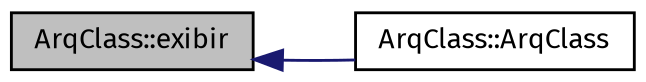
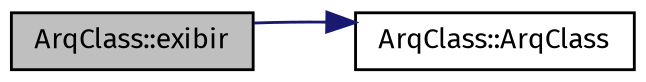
  digraph {
    rankdir=LR
    fontname="Fira Sans"
    node [color=black fontname="Fira Sans" fontsize=10 shape=record style=filled]
    n1 [fillcolor=grey75 fontcolor=black height=0.2 label="ArqClass::exibir" width=0.4]
    n2 [fillcolor=white height=0.2 label="ArqClass::ArqClass" width=0.4]
-   n1 -> n2 [color=midnightblue dir=back fontname="Fira Sans" fontsize=10 labelfontname=Helvetica labelfontsize=10 style=solid]
+   n2 -> n1 [color=midnightblue dir=back fontname="Fira Sans" fontsize=10 labelfontname=Helvetica labelfontsize=10 style=solid]
  }
